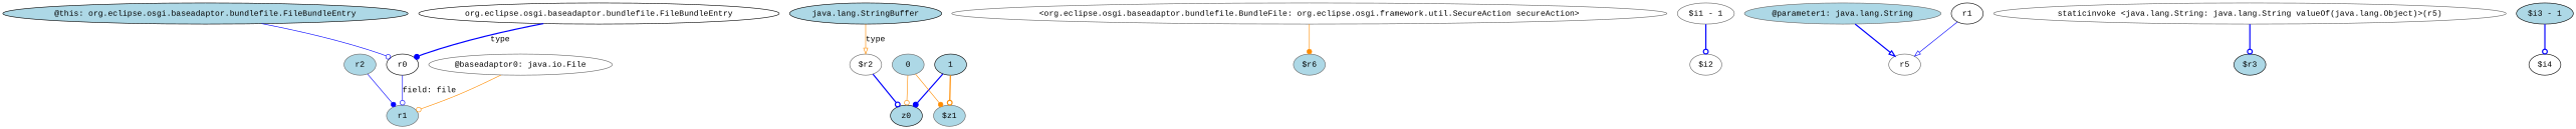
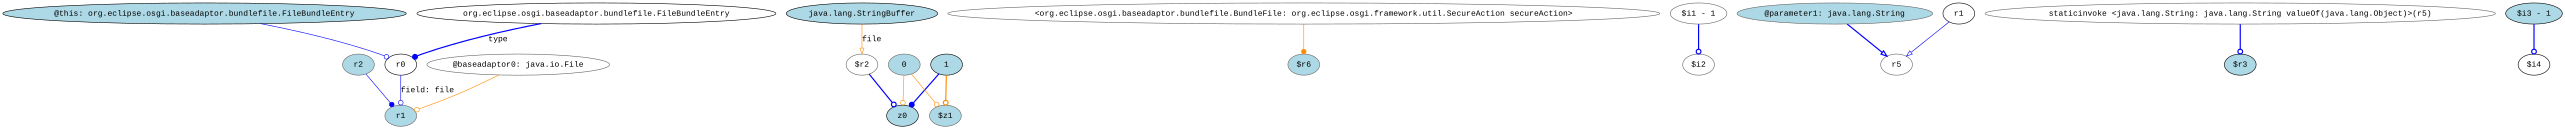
  digraph {
    fontname="Liberation Mono"
    node [color=gray40 fillcolor=lightblue fontname="Liberation Mono" style=filled]
    edge [arrowhead=odot color=blue fontname="Liberation Mono" style=solid]
    n1 [label=r2]
    n2 [label=r1]
    n3 [color=black label="java.lang.StringBuffer"]
    n4 [fillcolor=white label="$r2"]
    n5 [color=black label=z0]
    n6 [label="$z1"]
    n7 [fillcolor=white label="<org.eclipse.osgi.baseadaptor.bundlefile.BundleFile: org.eclipse.osgi.framework.util.SecureAction secureAction>"]
    n8 [label="$r6"]
    n9 [fillcolor=white label="$i1 - 1"]
    n10 [fillcolor=white label="$i2"]
    n11 [color=black label="@this: org.eclipse.osgi.baseadaptor.bundlefile.FileBundleEntry"]
    n12 [color=black fillcolor=white label=r0]
    n13 [fillcolor=white label=r5]
    n14 [fillcolor=white label="staticinvoke <java.lang.String: java.lang.String valueOf(java.lang.Object)>(r5)"]
    n15 [color=black label="$r3"]
    n16 [color=black label="$i3 - 1"]
    n17 [color=black fillcolor=white label="$i4"]
    n18 [fillcolor=white label="@baseadaptor0: java.io.File"]
    n19 [label="@parameter1: java.lang.String"]
    n20 [color=black fillcolor=white label="org.eclipse.osgi.baseadaptor.bundlefile.FileBundleEntry"]
    n21 [color=black fillcolor=white label=r1]
    n22 [color=black label=1]
    n23 [label=0]
    n1 -> n2 [arrowhead=dot]
-   n3 -> n4 [arrowhead=onormal color=darkorange label=type]
+   n3 -> n4 [arrowhead=onormal color=darkorange label=file]
    n4 -> n5 [style=bold]
    n7 -> n8 [arrowhead=dot color=darkorange]
    n9 -> n10 [style=bold]
    n11 -> n12
    n12 -> n2 [label="field: file"]
    n14 -> n15 [style=bold]
    n16 -> n17 [style=bold]
    n18 -> n2 [color=darkorange]
    n19 -> n13 [arrowhead=onormal style=bold]
    n20 -> n12 [arrowhead=dot label=type style=bold]
    n21 -> n13 [arrowhead=onormal]
    n22 -> n5 [arrowhead=dot style=bold]
    n22 -> n6 [color=darkorange style=bold]
    n23 -> n5 [color=darkorange]
-   n23 -> n6 [arrowhead=dot color=darkorange]
+   n23 -> n6 [color=darkorange]
  }
